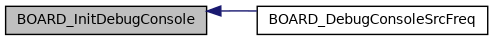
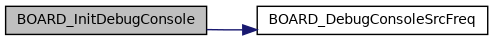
  digraph {
    rankdir=LR
    node [color=black fontname=Helvetica fontsize=10 shape=record style=filled]
    n1 [fillcolor=grey75 fontcolor=black height=0.2 label=BOARD_InitDebugConsole width=0.4]
    n2 [fillcolor=white height=0.2 label=BOARD_DebugConsoleSrcFreq width=0.4]
-   n2 -> n1 [color=midnightblue fontname=Helvetica fontsize=10 labelfontname=Helvetica labelfontsize=10 style=solid]
+   n1 -> n2 [color=midnightblue fontname=Helvetica fontsize=10 labelfontname=Helvetica labelfontsize=10 style=solid]
  }
